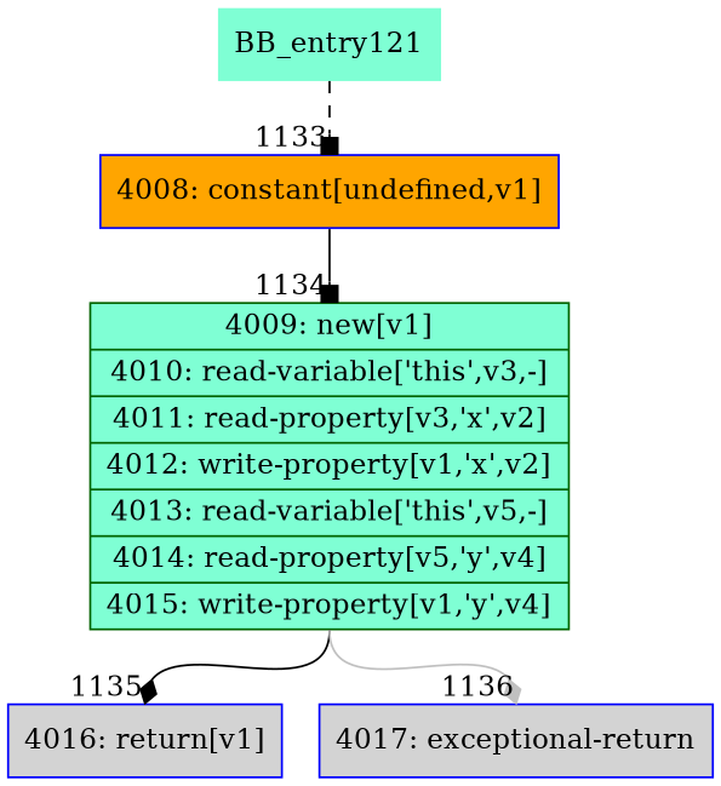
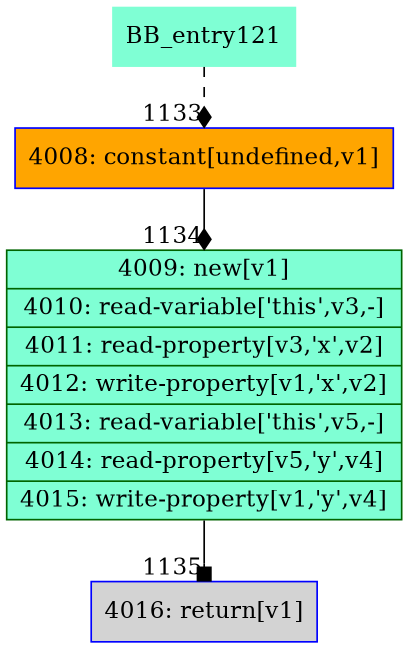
  digraph {
    rankdir=TD
    node [color=blue fillcolor=aquamarine shape=record style=filled]
    edge [arrowhead=box headport=n style=solid tailport=s]
    BB_entry121 [shape=none]
    n2 [fillcolor=orange label="{4008: constant[undefined,v1]}"]
    n3 [color=darkgreen label="{4009: new[v1]|4010: read-variable['this',v3,-]|4011: read-property[v3,'x',v2]|4012: write-property[v1,'x',v2]|4013: read-variable['this',v5,-]|4014: read-property[v5,'y',v4]|4015: write-property[v1,'y',v4]}"]
    n4 [fillcolor=lightgrey label="{4016: return[v1]}"]
-   n5 [fillcolor=lightgrey label="{4017: exceptional-return}"]
-   BB_entry121 -> n2 [headlabel="    1133" style=dashed]
-   n2 -> n3 [headlabel="      1134"]
-   n3 -> n4 [arrowhead=diamond headlabel="      1135"]
-   n3 -> n5 [arrowhead=diamond color=gray headlabel="      1136"]
+   BB_entry121 -> n2 [arrowhead=diamond headlabel="    1133" style=dashed]
+   n2 -> n3 [arrowhead=diamond headlabel="      1134"]
+   n3 -> n4 [headlabel="      1135"]
  }
